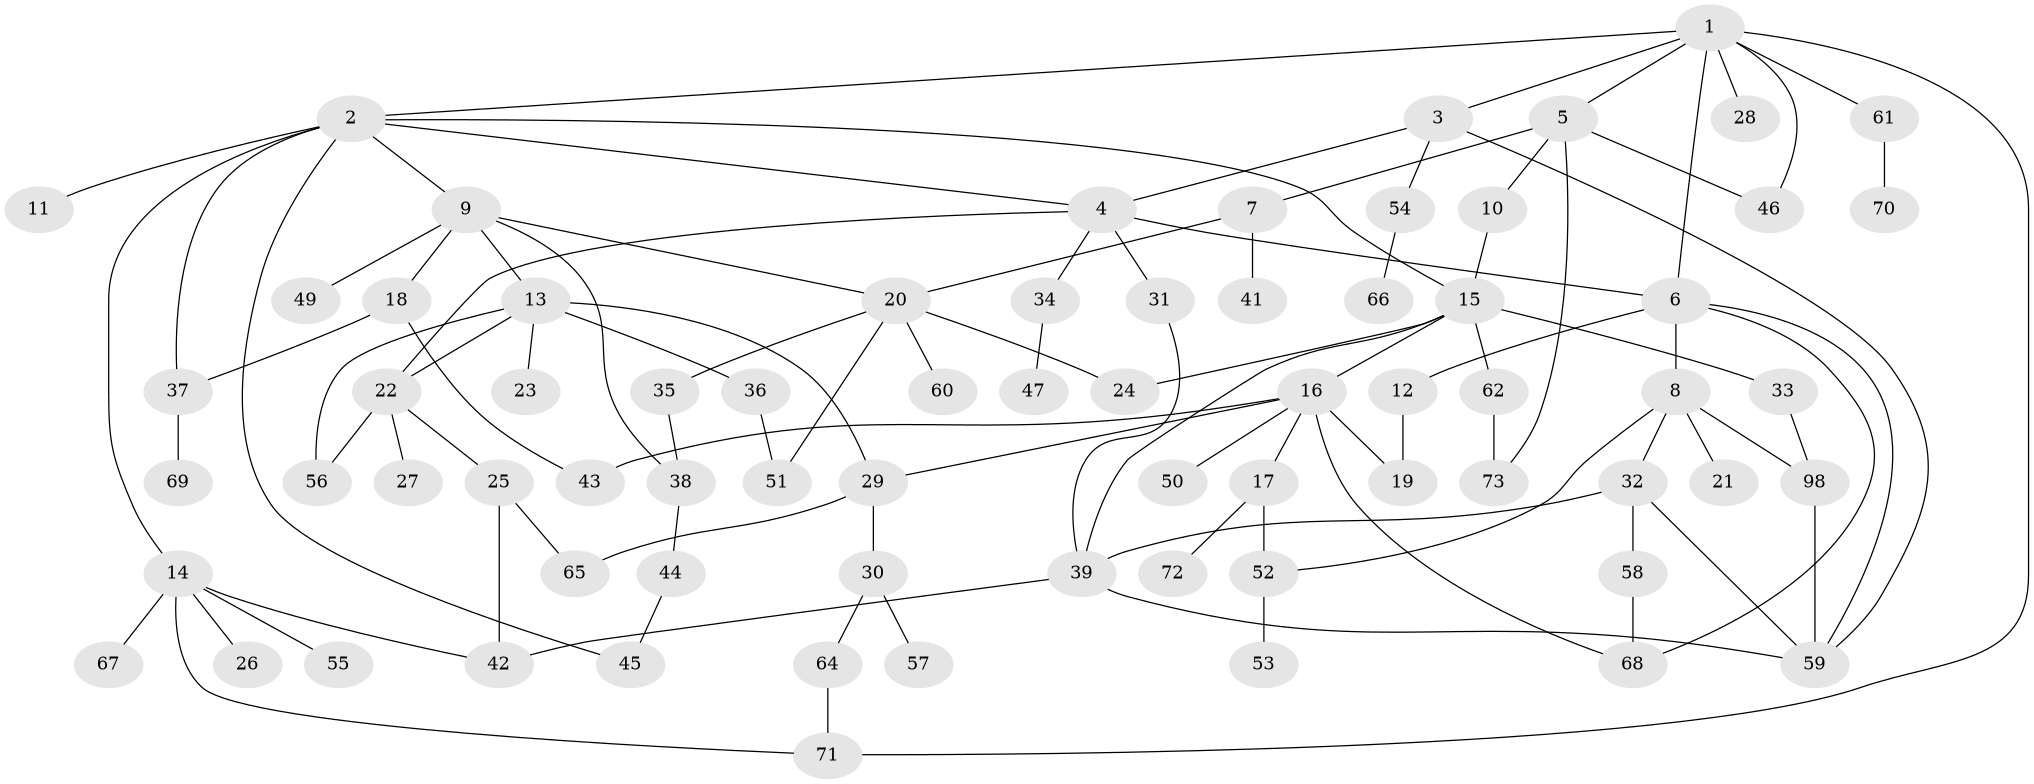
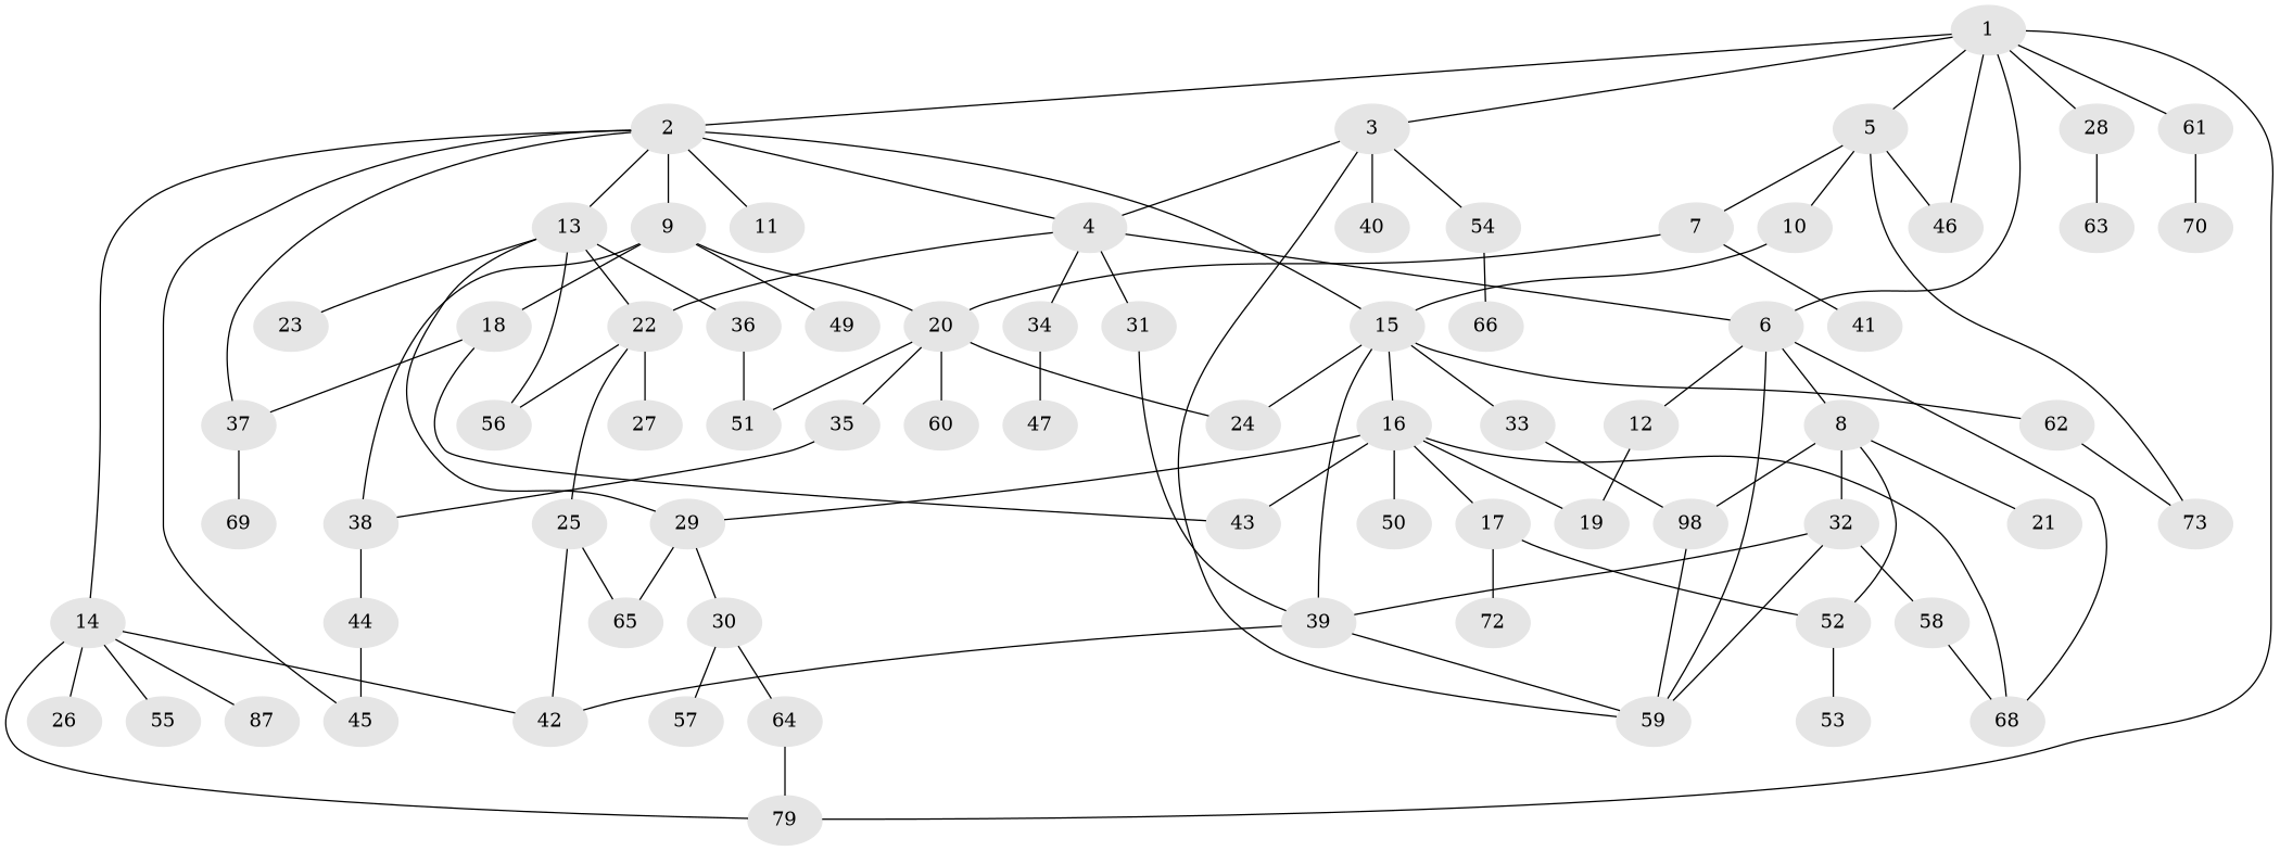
  graph {
    node [color=gray90 style=filled]
    1
    2
    3
    5
    6
    28
    46
    61
-   71
+   71 [label=79]
    4
    9
    11
    14
    15
    37
    45
+   40
    54
    59
    7
    10
    73
    8
    12
    68
+   63
    70
    22
    31
    34
    20
    13
    18
    38
    49
    26
    42
    55
-   67
+   67 [label=87]
    16
    24
    33
    39
    62
    69
    66
    56
    25
    27
    47
    41
    21
    32
    n54 [label=98]
    52
    19
    35
    51
    60
    58
    53
    23
    29
    36
    43
    44
    65
    30
    17
    50
    72
    57
    64
    1 -- 2
    1 -- 3
    1 -- 5
    1 -- 6
    1 -- 28
    1 -- 46
    1 -- 61
    1 -- 71
    2 -- 4
    2 -- 9
    2 -- 11
    2 -- 14
    2 -- 15
    2 -- 37
    2 -- 45
    3 -- 4
+   3 -- 40
    3 -- 54
    3 -- 59
    5 -- 46
    5 -- 7
    5 -- 10
    5 -- 73
    6 -- 59
    6 -- 8
    6 -- 12
    6 -- 68
+   28 -- 63
    61 -- 70
    4 -- 6
    4 -- 22
    4 -- 31
    4 -- 34
    9 -- 20
-   9 -- 13
+   2 -- 13
    9 -- 18
    9 -- 38
    9 -- 49
    14 -- 71
    14 -- 26
    14 -- 42
    14 -- 55
    14 -- 67
    15 -- 16
    15 -- 24
    15 -- 33
    15 -- 39
    15 -- 62
    37 -- 69
    54 -- 66
    7 -- 20
    7 -- 41
    10 -- 15
    8 -- 21
    8 -- 32
    8 -- n54
    8 -- 52
    12 -- 19
    22 -- 56
    22 -- 25
    22 -- 27
    31 -- 39
    34 -- 47
    20 -- 24
    20 -- 35
    20 -- 51
    20 -- 60
    13 -- 22
    13 -- 56
    13 -- 23
    13 -- 29
    13 -- 36
    18 -- 37
    18 -- 43
    38 -- 44
    16 -- 68
    16 -- 19
    16 -- 29
    16 -- 43
    16 -- 17
    16 -- 50
    33 -- n54
    39 -- 59
    39 -- 42
    62 -- 73
    25 -- 42
    25 -- 65
    32 -- 59
    32 -- 39
    32 -- 58
    n54 -- 59
    52 -- 53
    35 -- 38
    58 -- 68
    29 -- 65
    29 -- 30
    36 -- 51
    44 -- 45
    30 -- 57
    30 -- 64
    17 -- 52
    17 -- 72
    64 -- 71
  }
